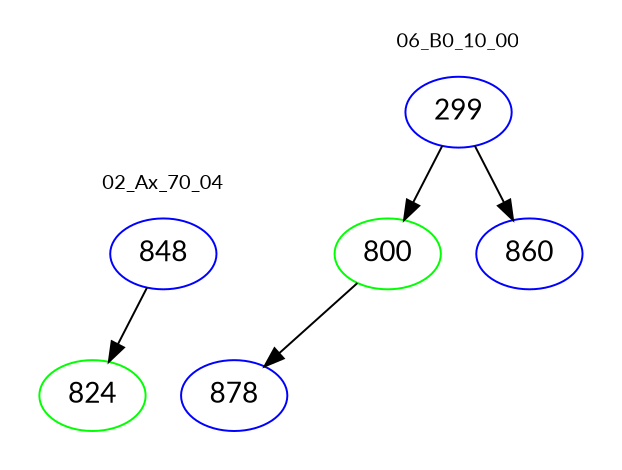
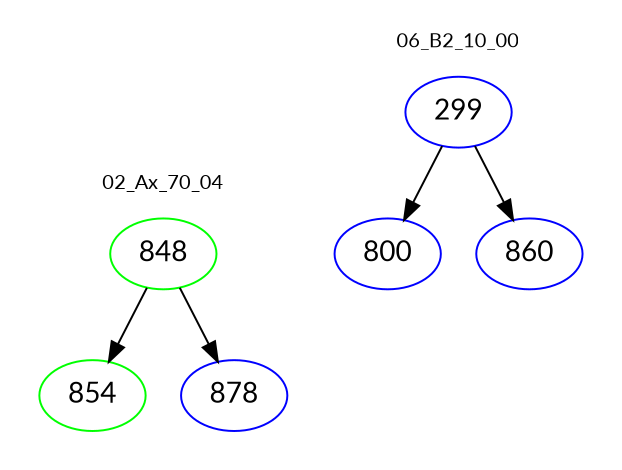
  digraph {
    fontname=Lato
    node [color=blue fontname=Lato]
    edge [color=black fontname=Lato]
-   n1 [label=848]
+   n1 [color=green label=848]
    n2 [label=878]
-   n3 [color=green label=824]
+   n3 [color=green label=854]
    n4 [label=299]
-   n5 [color=green label=800]
+   n5 [label=800]
    n6 [label=860]
    subgraph cluster_1 {
      color=white
      fontsize=10
      label="02_Ax_70_04"
      n1
      n2
      n3
    }
    subgraph cluster_2 {
      color=white
      fontsize=10
-     label="06_B0_10_00"
+     label="06_B2_10_00"
      n4
      n5
      n6
    }
-   n5 -> n2
+   n1 -> n2
    n1 -> n3
    n4 -> n5
    n4 -> n6
  }
